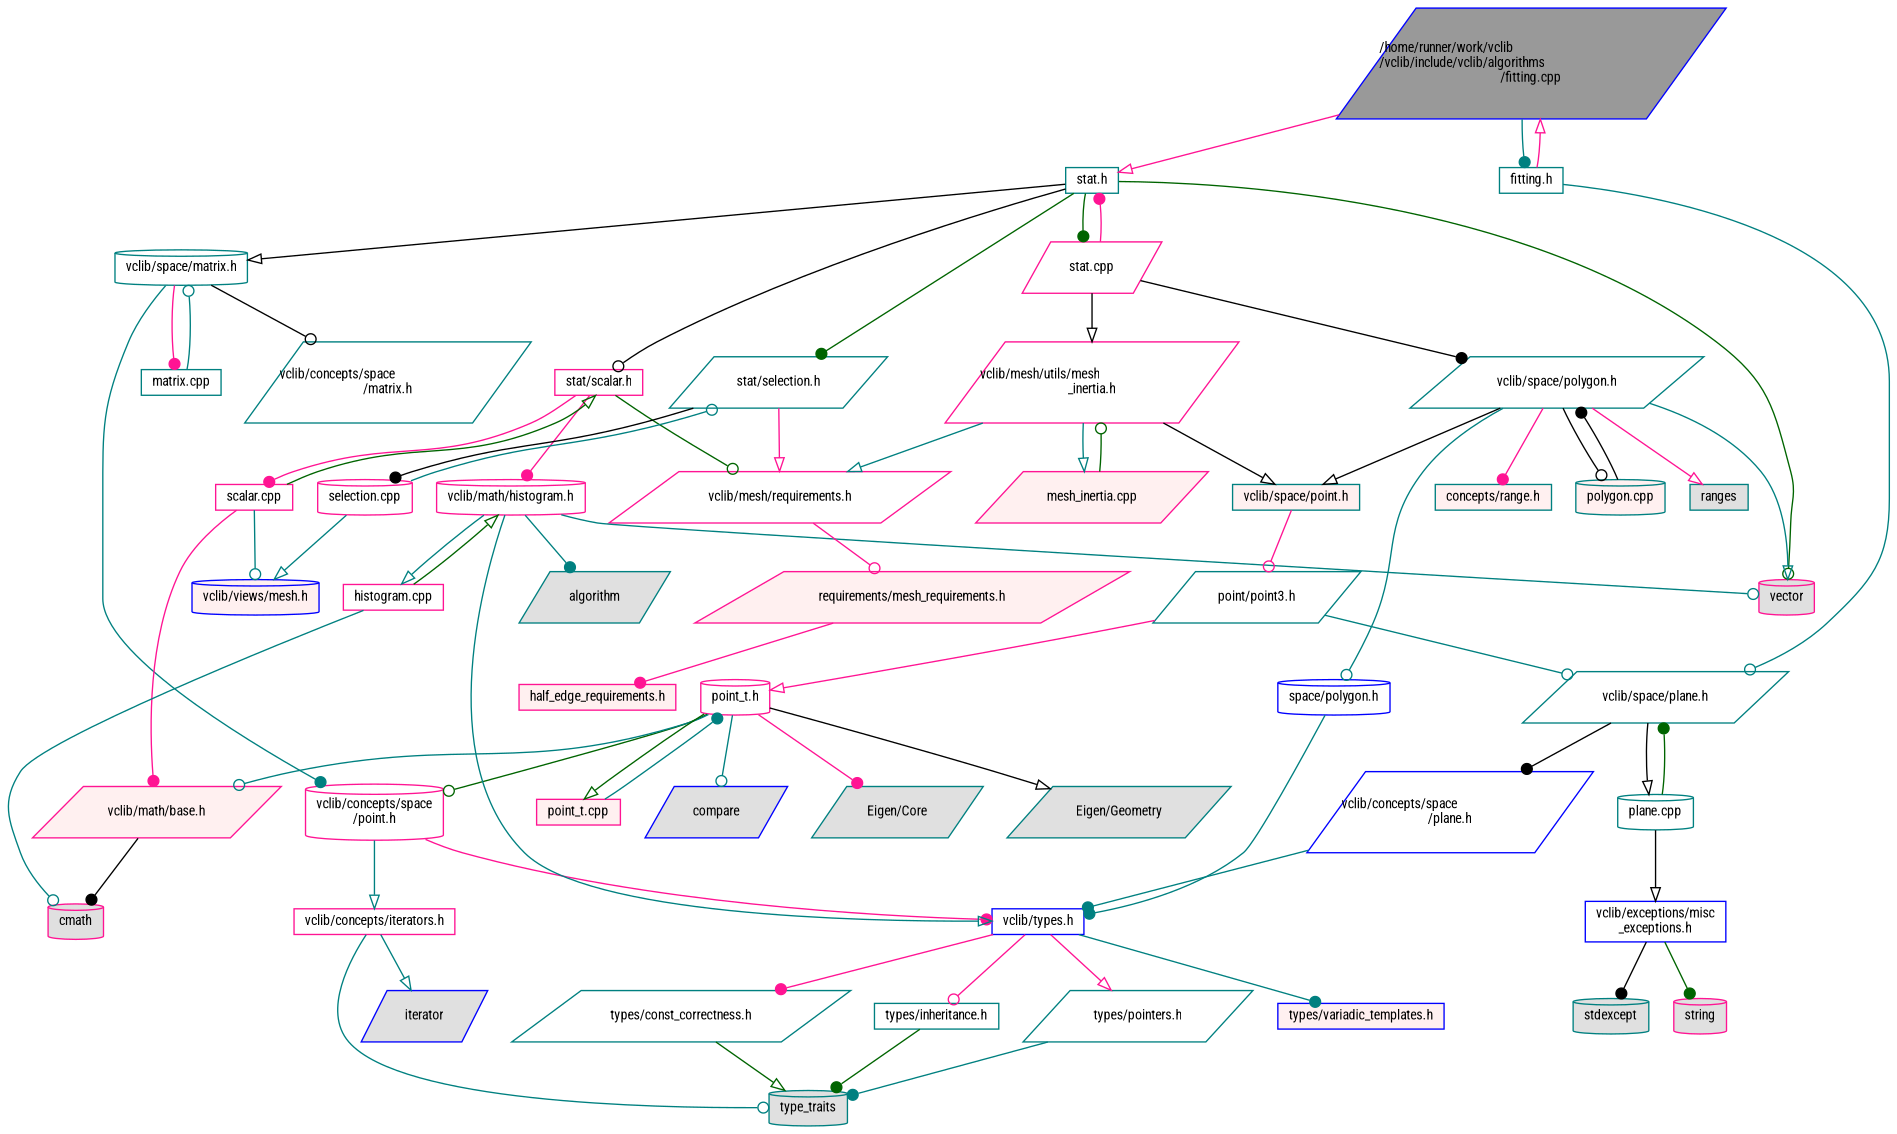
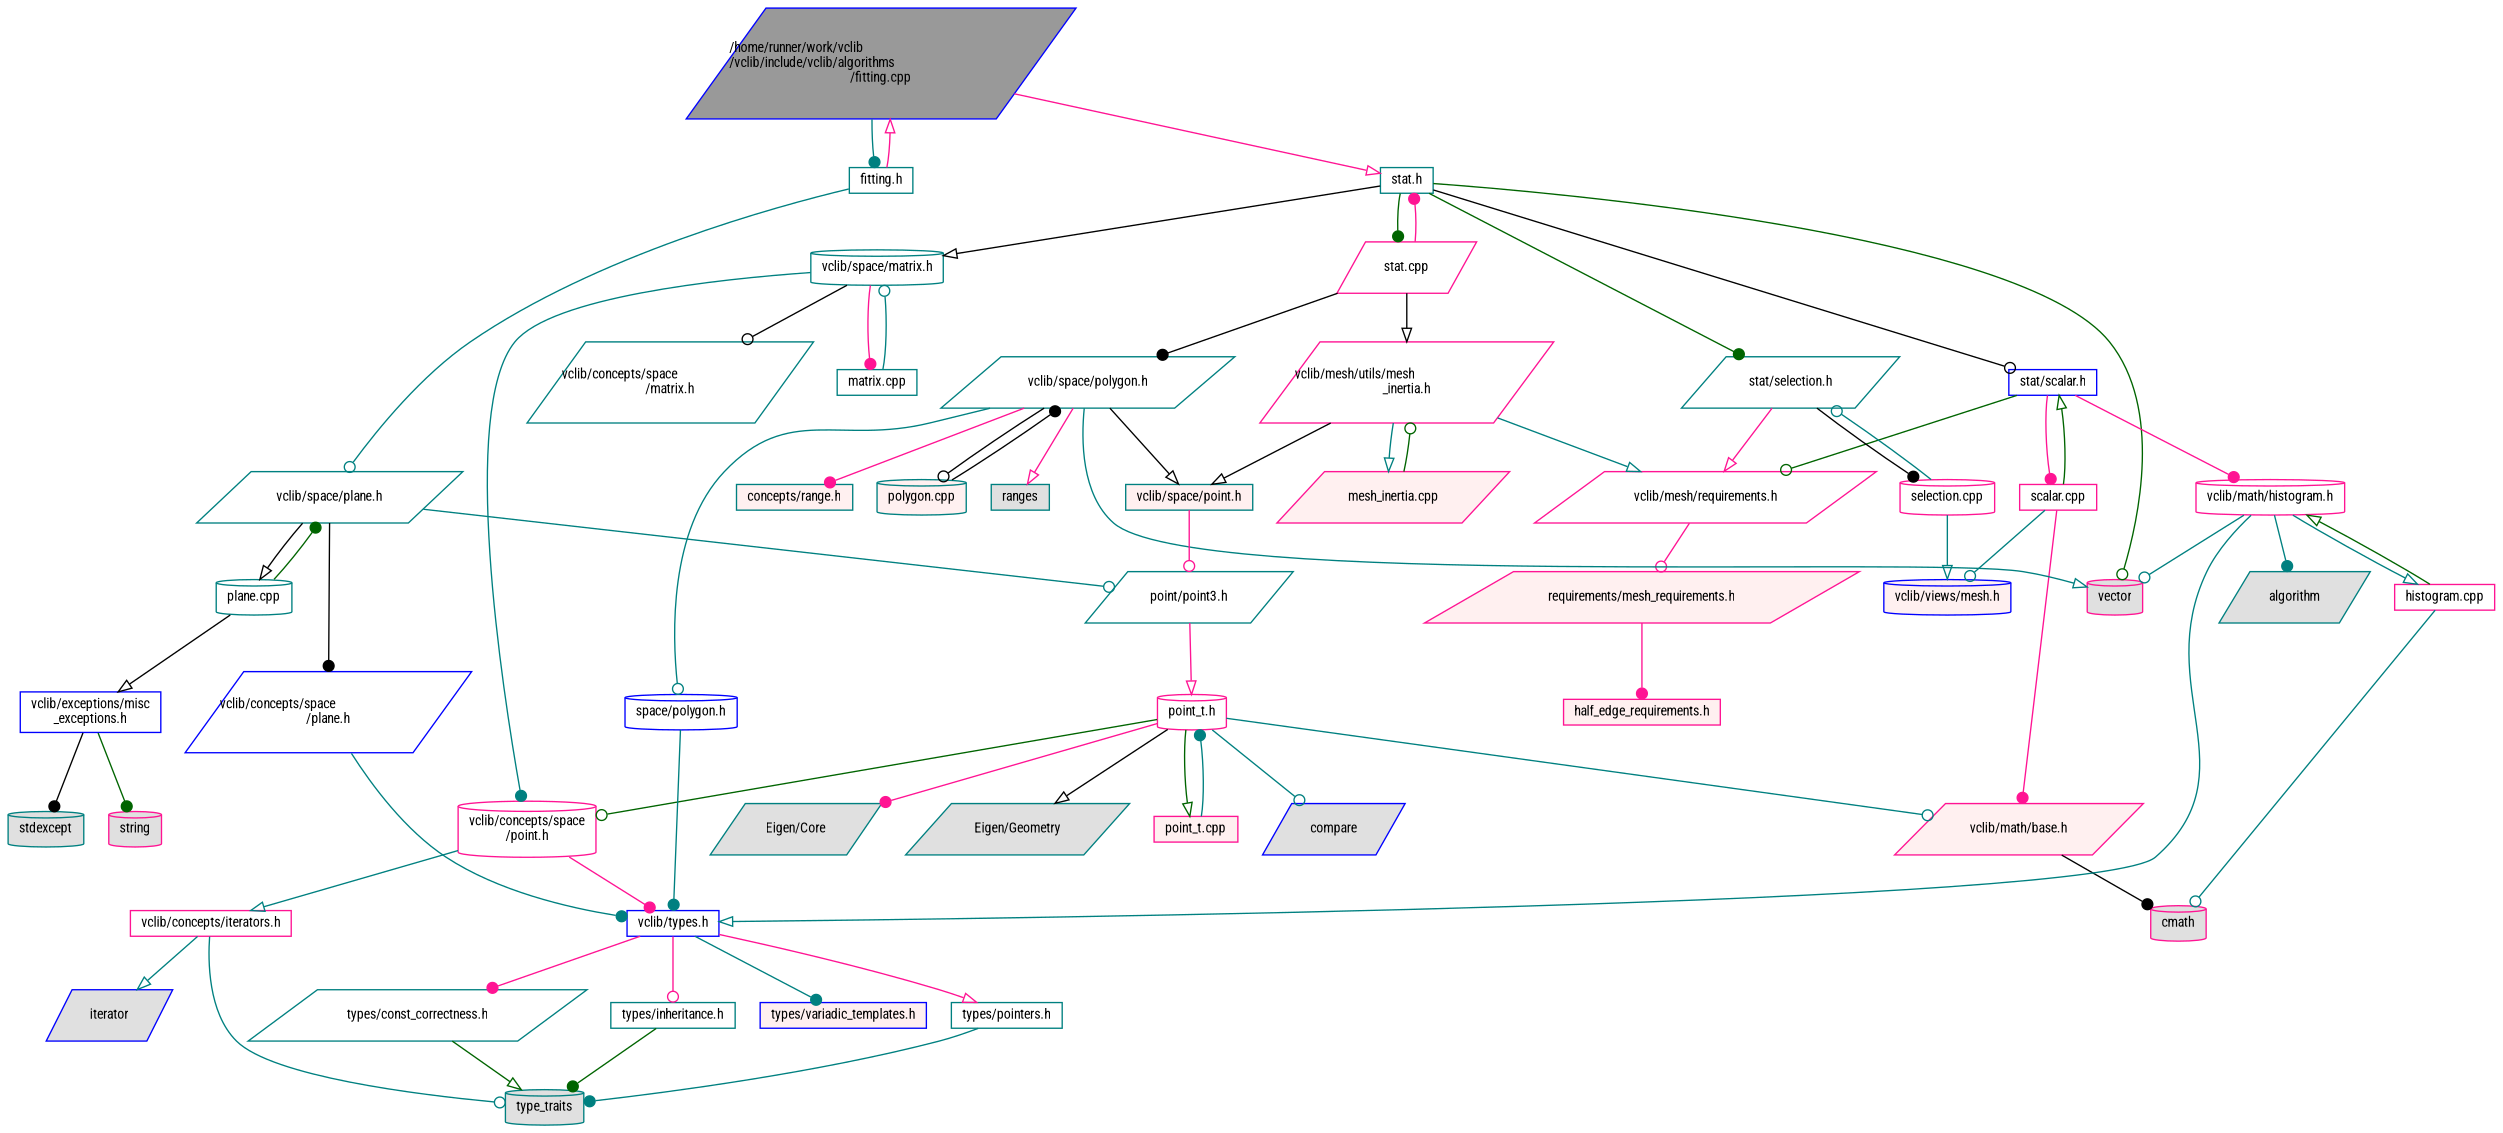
  digraph {
    fontname="Roboto Condensed"
    node [color=teal fillcolor=white fontname="Roboto Condensed" fontsize=10 shape=parallelogram style=filled]
    edge [arrowhead=dot color=teal fontname="Roboto Condensed" fontsize=10 labelfontname=Helvetica labelfontsize=10 style=solid]
    n1 [color=blue fillcolor=grey60 fontcolor=black height=0.2 label="/home/runner/work/vclib\l/vclib/include/vclib/algorithms\l/fitting.cpp" width=0.4]
    n2 [height=0.2 label="fitting.h" shape=box width=0.4]
    n3 [height=0.2 label="stat.h" shape=box width=0.4]
    n4 [height=0.2 label="vclib/space/plane.h" width=0.4]
    n5 [color=deeppink fillcolor="#E0E0E0" height=0.2 label=vector shape=cylinder width=0.4]
    n6 [height=0.2 label="vclib/space/matrix.h" shape=cylinder width=0.4]
-   n7 [color=deeppink height=0.2 label="stat/scalar.h" shape=box width=0.4]
+   n7 [color=blue height=0.2 label="stat/scalar.h" shape=box width=0.4]
    n8 [height=0.2 label="stat/selection.h" width=0.4]
    n9 [color=deeppink height=0.2 label="stat.cpp" width=0.4]
    n10 [color=blue height=0.2 label="vclib/concepts/space\l/plane.h" width=0.4]
    n11 [height=0.2 label="point/point3.h" width=0.4]
    n12 [height=0.2 label="plane.cpp" shape=cylinder width=0.4]
    n13 [color=blue height=0.2 label="vclib/types.h" shape=box width=0.4]
    n14 [color=deeppink height=0.2 label="point_t.h" shape=cylinder width=0.4]
    n15 [color=blue height=0.2 label="vclib/exceptions/misc\l_exceptions.h" shape=box width=0.4]
    n16 [height=0.2 label="types/const_correctness.h" width=0.4]
    n17 [height=0.2 label="types/inheritance.h" shape=box width=0.4]
-   n18 [height=0.2 label="types/pointers.h" width=0.4]
+   n18 [height=0.2 label="types/pointers.h" shape=box width=0.4]
    n19 [color=blue fillcolor="#FFF0F0" height=0.2 label="types/variadic_templates.h" shape=box width=0.4]
    n20 [fillcolor="#E0E0E0" height=0.2 label=type_traits shape=cylinder width=0.4]
    n21 [color=blue fillcolor="#E0E0E0" height=0.2 label=compare width=0.4]
    n22 [fillcolor="#E0E0E0" height=0.2 label="Eigen/Core" width=0.4]
    n23 [fillcolor="#E0E0E0" height=0.2 label="Eigen/Geometry" width=0.4]
    n24 [color=deeppink height=0.2 label="vclib/concepts/space\l/point.h" shape=cylinder width=0.4]
    n25 [color=deeppink fillcolor="#FFF0F0" height=0.2 label="vclib/math/base.h" width=0.4]
    n26 [color=deeppink fillcolor="#FFF0F0" height=0.2 label="point_t.cpp" shape=box width=0.4]
    n27 [color=deeppink height=0.2 label="vclib/concepts/iterators.h" shape=box width=0.4]
    n28 [color=deeppink fillcolor="#E0E0E0" height=0.2 label=cmath shape=cylinder width=0.4]
    n29 [color=blue fillcolor="#E0E0E0" height=0.2 label=iterator width=0.4]
    n30 [fillcolor="#E0E0E0" height=0.2 label=stdexcept shape=cylinder width=0.4]
    n31 [color=deeppink fillcolor="#E0E0E0" height=0.2 label=string shape=cylinder width=0.4]
    n32 [height=0.2 label="vclib/concepts/space\l/matrix.h" width=0.4]
    n33 [height=0.2 label="matrix.cpp" shape=box width=0.4]
    n34 [color=deeppink height=0.2 label="vclib/math/histogram.h" shape=cylinder width=0.4]
    n35 [color=deeppink height=0.2 label="vclib/mesh/requirements.h" width=0.4]
    n36 [color=deeppink height=0.2 label="scalar.cpp" shape=box width=0.4]
    n37 [color=deeppink height=0.2 label="selection.cpp" shape=cylinder width=0.4]
    n38 [color=deeppink height=0.2 label="vclib/mesh/utils/mesh\l_inertia.h" width=0.4]
    n39 [height=0.2 label="vclib/space/polygon.h" width=0.4]
    n40 [fillcolor="#E0E0E0" height=0.2 label=algorithm width=0.4]
    n41 [color=deeppink height=0.2 label="histogram.cpp" shape=box width=0.4]
    n42 [color=deeppink fillcolor="#FFF0F0" height=0.2 label="requirements/mesh_requirements.h" width=0.4]
    n43 [color=blue fillcolor="#FFF0F0" height=0.2 label="vclib/views/mesh.h" shape=cylinder width=0.4]
    n44 [color=deeppink fillcolor="#FFF0F0" height=0.2 label="half_edge_requirements.h" shape=box width=0.4]
    n45 [fillcolor="#FFF0F0" height=0.2 label="vclib/space/point.h" shape=box width=0.4]
    n46 [color=deeppink fillcolor="#FFF0F0" height=0.2 label="mesh_inertia.cpp" width=0.4]
    n47 [fillcolor="#E0E0E0" height=0.2 label=ranges shape=box width=0.4]
    n48 [color=blue height=0.2 label="space/polygon.h" shape=cylinder width=0.4]
    n49 [fillcolor="#FFF0F0" height=0.2 label="concepts/range.h" shape=box width=0.4]
    n50 [fillcolor="#FFF0F0" height=0.2 label="polygon.cpp" shape=cylinder width=0.4]
    n1 -> n2
    n1 -> n3 [arrowhead=onormal color=deeppink]
    n2 -> n1 [arrowhead=onormal color=deeppink]
    n2 -> n4 [arrowhead=odot]
    n3 -> n5 [arrowhead=odot color=darkgreen]
    n3 -> n6 [arrowhead=onormal color=black]
    n3 -> n7 [arrowhead=odot color=black]
    n3 -> n8 [color=darkgreen]
    n3 -> n9 [color=darkgreen]
    n4 -> n10 [color=black]
-   n11 -> n4 [arrowhead=odot]
+   n4 -> n11 [arrowhead=odot]
    n4 -> n12 [arrowhead=onormal color=black]
    n6 -> n24
    n6 -> n32 [arrowhead=odot color=black]
    n6 -> n33 [color=deeppink]
    n7 -> n34 [color=deeppink]
    n7 -> n35 [arrowhead=odot color=darkgreen]
    n7 -> n36 [color=deeppink]
    n8 -> n35 [arrowhead=onormal color=deeppink]
    n8 -> n37 [color=black]
    n9 -> n3 [color=deeppink]
    n9 -> n38 [arrowhead=onormal color=black]
    n9 -> n39 [color=black]
    n10 -> n13
    n11 -> n14 [arrowhead=onormal color=deeppink]
    n12 -> n4 [color=darkgreen]
    n12 -> n15 [arrowhead=onormal color=black]
    n13 -> n16 [color=deeppink]
    n13 -> n17 [arrowhead=odot color=deeppink]
    n13 -> n18 [arrowhead=onormal color=deeppink]
    n13 -> n19
    n14 -> n21 [arrowhead=odot]
    n14 -> n22 [color=deeppink]
    n14 -> n23 [arrowhead=onormal color=black]
    n14 -> n24 [arrowhead=odot color=darkgreen]
    n14 -> n25 [arrowhead=odot]
    n14 -> n26 [arrowhead=onormal color=darkgreen]
    n15 -> n30 [color=black]
    n15 -> n31 [color=darkgreen]
    n16 -> n20 [arrowhead=onormal color=darkgreen]
    n17 -> n20 [color=darkgreen]
    n18 -> n20
    n24 -> n13 [color=deeppink]
    n24 -> n27 [arrowhead=onormal]
    n25 -> n28 [color=black]
    n26 -> n14
    n27 -> n20 [arrowhead=odot]
    n27 -> n29 [arrowhead=onormal]
    n33 -> n6 [arrowhead=odot]
    n34 -> n5 [arrowhead=odot]
    n34 -> n13 [arrowhead=onormal]
    n34 -> n40
    n34 -> n41 [arrowhead=onormal]
    n35 -> n42 [arrowhead=odot color=deeppink]
    n36 -> n7 [arrowhead=onormal color=darkgreen]
    n36 -> n25 [color=deeppink]
    n36 -> n43 [arrowhead=odot]
    n37 -> n8 [arrowhead=odot]
    n37 -> n43 [arrowhead=onormal]
    n38 -> n35 [arrowhead=onormal]
    n38 -> n45 [arrowhead=onormal color=black]
    n38 -> n46 [arrowhead=onormal]
    n39 -> n5 [arrowhead=onormal]
    n39 -> n45 [arrowhead=onormal color=black]
    n39 -> n47 [arrowhead=onormal color=deeppink]
    n39 -> n48 [arrowhead=odot]
    n39 -> n49 [color=deeppink]
    n39 -> n50 [arrowhead=odot color=black]
    n41 -> n28 [arrowhead=odot]
    n41 -> n34 [arrowhead=onormal color=darkgreen]
    n42 -> n44 [color=deeppink]
    n45 -> n11 [arrowhead=odot color=deeppink]
    n46 -> n38 [arrowhead=odot color=darkgreen]
    n48 -> n13
    n50 -> n39 [color=black]
  }
